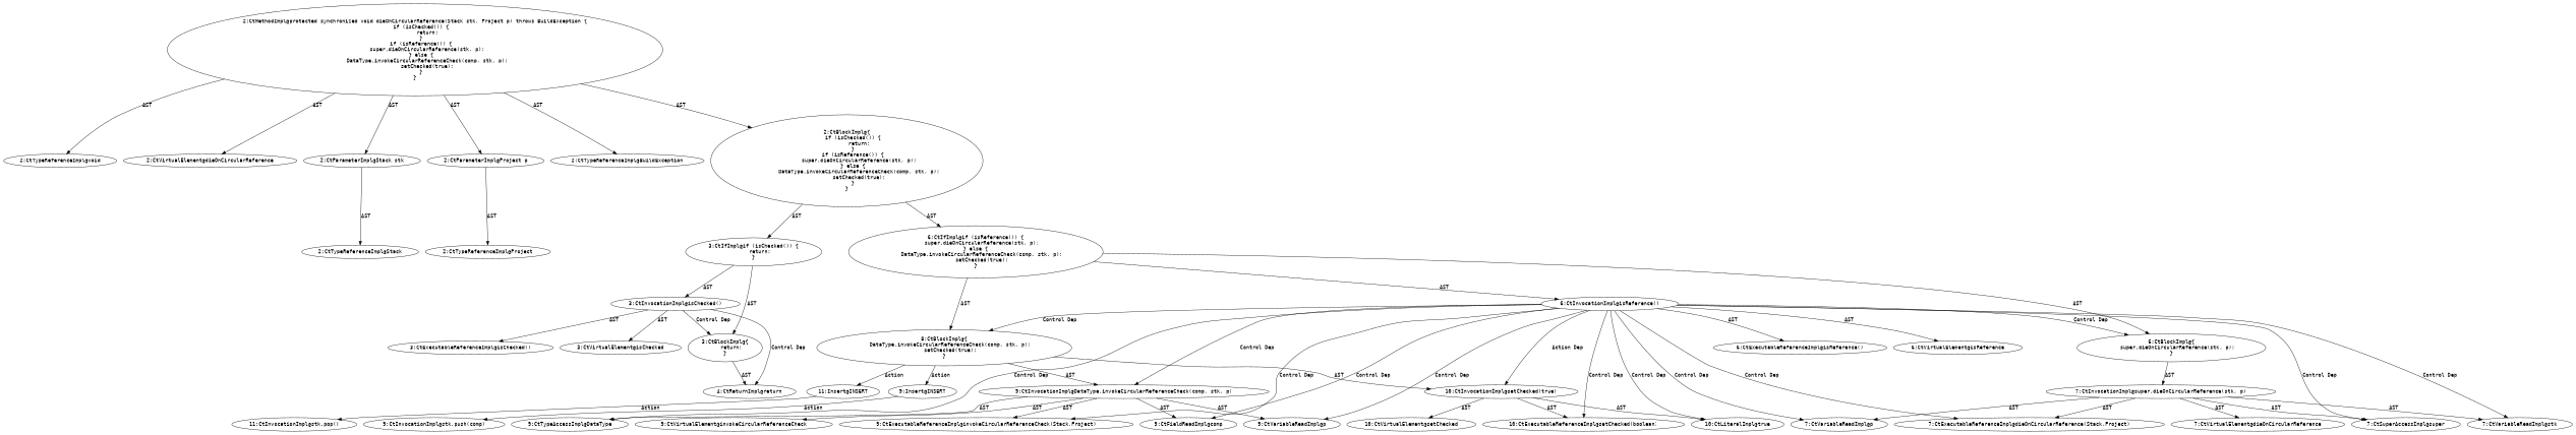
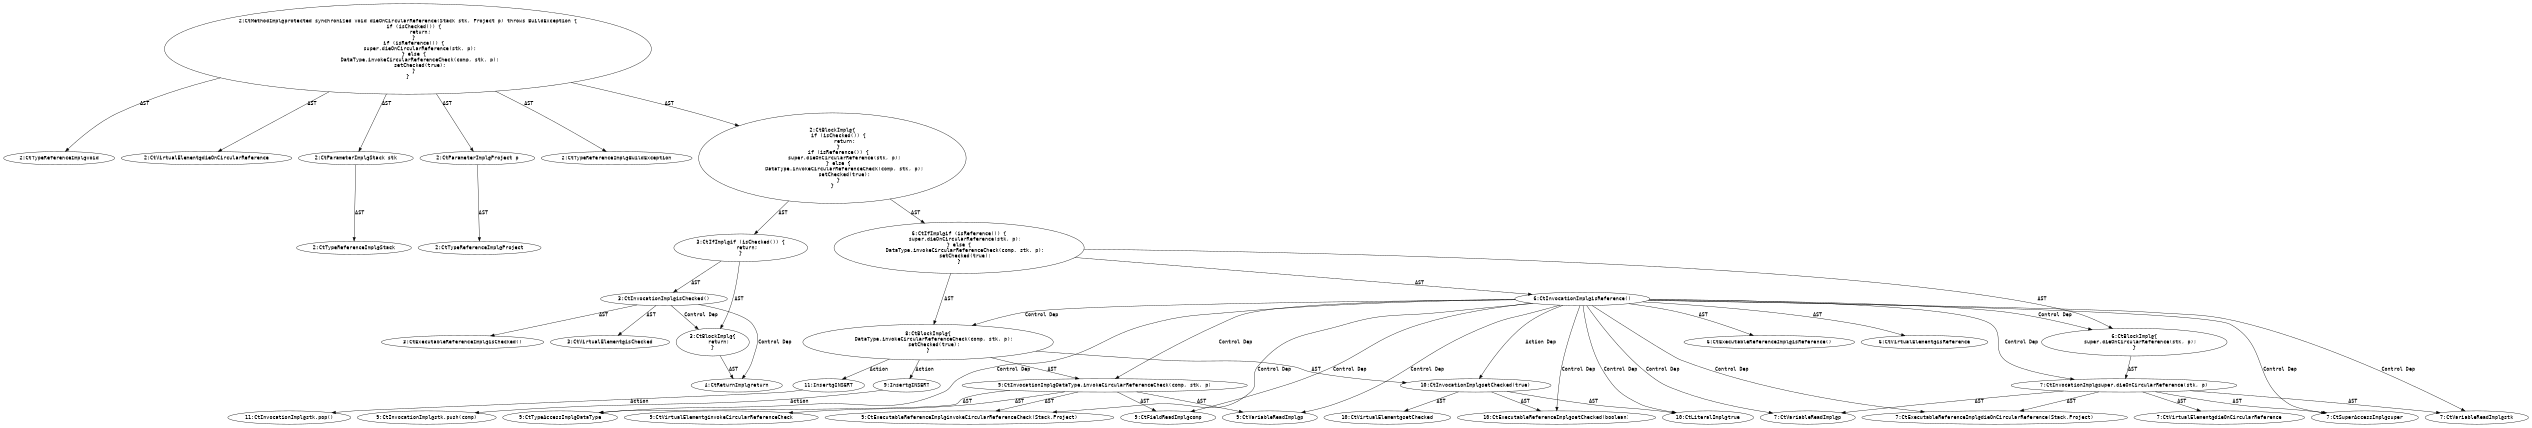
  digraph {
    fontname="DejaVu Sans Mono"
    node [fontname="DejaVu Sans Mono" shape=ellipse]
    edge [fontname="DejaVu Sans Mono"]
    n1 [label="2:CtTypeReferenceImpl@void"]
    n2 [label="2:CtVirtualElement@dieOnCircularReference"]
    n3 [label="2:CtParameterImpl@Stack stk"]
    n4 [label="2:CtTypeReferenceImpl@Stack"]
    n5 [label="2:CtParameterImpl@Project p"]
    n6 [label="2:CtTypeReferenceImpl@Project"]
    n7 [label="2:CtTypeReferenceImpl@BuildException"]
    n8 [label="3:CtExecutableReferenceImpl@isChecked()"]
    n9 [label="3:CtVirtualElement@isChecked"]
    n10 [label="3:CtInvocationImpl@isChecked()"]
    n11 [label="4:CtReturnImpl@return"]
    n12 [label="3:CtBlockImpl@\{\n    return;\n\}"]
    n13 [label="3:CtIfImpl@if (isChecked()) \{\n    return;\n\}"]
    n14 [label="6:CtExecutableReferenceImpl@isReference()"]
    n15 [label="6:CtVirtualElement@isReference"]
    n16 [label="6:CtInvocationImpl@isReference()"]
    n17 [label="7:CtExecutableReferenceImpl@dieOnCircularReference(Stack,Project)"]
    n18 [label="7:CtSuperAccessImpl@super"]
    n19 [label="7:CtVariableReadImpl@stk"]
    n20 [label="7:CtVariableReadImpl@p"]
    n21 [label="7:CtInvocationImpl@super.dieOnCircularReference(stk, p)"]
    n22 [label="6:CtBlockImpl@\{\n    super.dieOnCircularReference(stk, p);\n\}"]
    n23 [label="9:CtExecutableReferenceImpl@invokeCircularReferenceCheck(Stack,Project)"]
    n24 [label="9:CtTypeAccessImpl@DataType"]
    n25 [label="9:CtFieldReadImpl@comp"]
    n26 [label="9:CtVariableReadImpl@p"]
    n27 [label="9:CtInvocationImpl@DataType.invokeCircularReferenceCheck(comp, stk, p)"]
    n28 [label="10:CtExecutableReferenceImpl@setChecked(boolean)"]
    n29 [label="10:CtLiteralImpl@true"]
    n30 [label="10:CtInvocationImpl@setChecked(true)"]
    n31 [label="8:CtBlockImpl@\{\n    DataType.invokeCircularReferenceCheck(comp, stk, p);\n    setChecked(true);\n\}"]
    n32 [label="7:CtVirtualElement@dieOnCircularReference"]
    n33 [label="9:CtVirtualElement@invokeCircularReferenceCheck"]
    n34 [label="10:CtVirtualElement@setChecked"]
    n35 [label="9:Insert@INSERT"]
    n36 [label="11:Insert@INSERT"]
    n37 [label="9:CtInvocationImpl@stk.push(comp)"]
    n38 [label="11:CtInvocationImpl@stk.pop()"]
    n39 [label="6:CtIfImpl@if (isReference()) \{\n    super.dieOnCircularReference(stk, p);\n\} else \{\n    DataType.invokeCircularReferenceCheck(comp, stk, p);\n    setChecked(true);\n\}"]
    n40 [label="2:CtBlockImpl@\{\n    if (isChecked()) \{\n        return;\n    \}\n    if (isReference()) \{\n        super.dieOnCircularReference(stk, p);\n    \} else \{\n        DataType.invokeCircularReferenceCheck(comp, stk, p);\n        setChecked(true);\n    \}\n\}"]
    n41 [label="2:CtMethodImpl@protected synchronized void dieOnCircularReference(Stack stk, Project p) throws BuildException \{\n    if (isChecked()) \{\n        return;\n    \}\n    if (isReference()) \{\n        super.dieOnCircularReference(stk, p);\n    \} else \{\n        DataType.invokeCircularReferenceCheck(comp, stk, p);\n        setChecked(true);\n    \}\n\}"]
    n3 -> n4 [label=AST]
    n5 -> n6 [label=AST]
    n10 -> n8 [label=AST]
    n10 -> n9 [label=AST]
    n10 -> n11 [label="Control Dep"]
    n10 -> n12 [label="Control Dep"]
    n12 -> n11 [label=AST]
    n13 -> n10 [label=AST]
    n13 -> n12 [label=AST]
    n16 -> n14 [label=AST]
    n16 -> n15 [label=AST]
    n16 -> n17 [label="Control Dep"]
    n16 -> n18 [label="Control Dep"]
    n16 -> n19 [label="Control Dep"]
    n16 -> n20 [label="Control Dep"]
+   n16 -> n21 [label="Control Dep"]
    n16 -> n22 [label="Control Dep"]
    n16 -> n23 [label="Control Dep"]
    n16 -> n24 [label="Control Dep"]
    n16 -> n25 [label="Control Dep"]
    n16 -> n26 [label="Control Dep"]
    n16 -> n27 [label="Control Dep"]
    n16 -> n28 [label="Control Dep"]
    n16 -> n29 [label="Control Dep"]
    n16 -> n30 [label="Action Dep"]
    n16 -> n31 [label="Control Dep"]
    n21 -> n17 [label=AST]
    n21 -> n18 [label=AST]
    n21 -> n19 [label=AST]
    n21 -> n20 [label=AST]
    n21 -> n32 [label=AST]
    n22 -> n21 [label=AST]
    n27 -> n23 [label=AST]
    n27 -> n24 [label=AST]
    n27 -> n25 [label=AST]
    n27 -> n26 [label=AST]
    n27 -> n33 [label=AST]
    n30 -> n28 [label=AST]
    n30 -> n29 [label=AST]
    n30 -> n34 [label=AST]
    n31 -> n27 [label=AST]
    n31 -> n30 [label=AST]
    n31 -> n35 [label=Action]
    n31 -> n36 [label=Action]
    n35 -> n37 [label=Action]
    n36 -> n38 [label=Action]
    n39 -> n16 [label=AST]
    n39 -> n22 [label=AST]
    n39 -> n31 [label=AST]
    n40 -> n13 [label=AST]
    n40 -> n39 [label=AST]
    n41 -> n1 [label=AST]
    n41 -> n2 [label=AST]
    n41 -> n3 [label=AST]
    n41 -> n5 [label=AST]
    n41 -> n7 [label=AST]
    n41 -> n40 [label=AST]
  }
